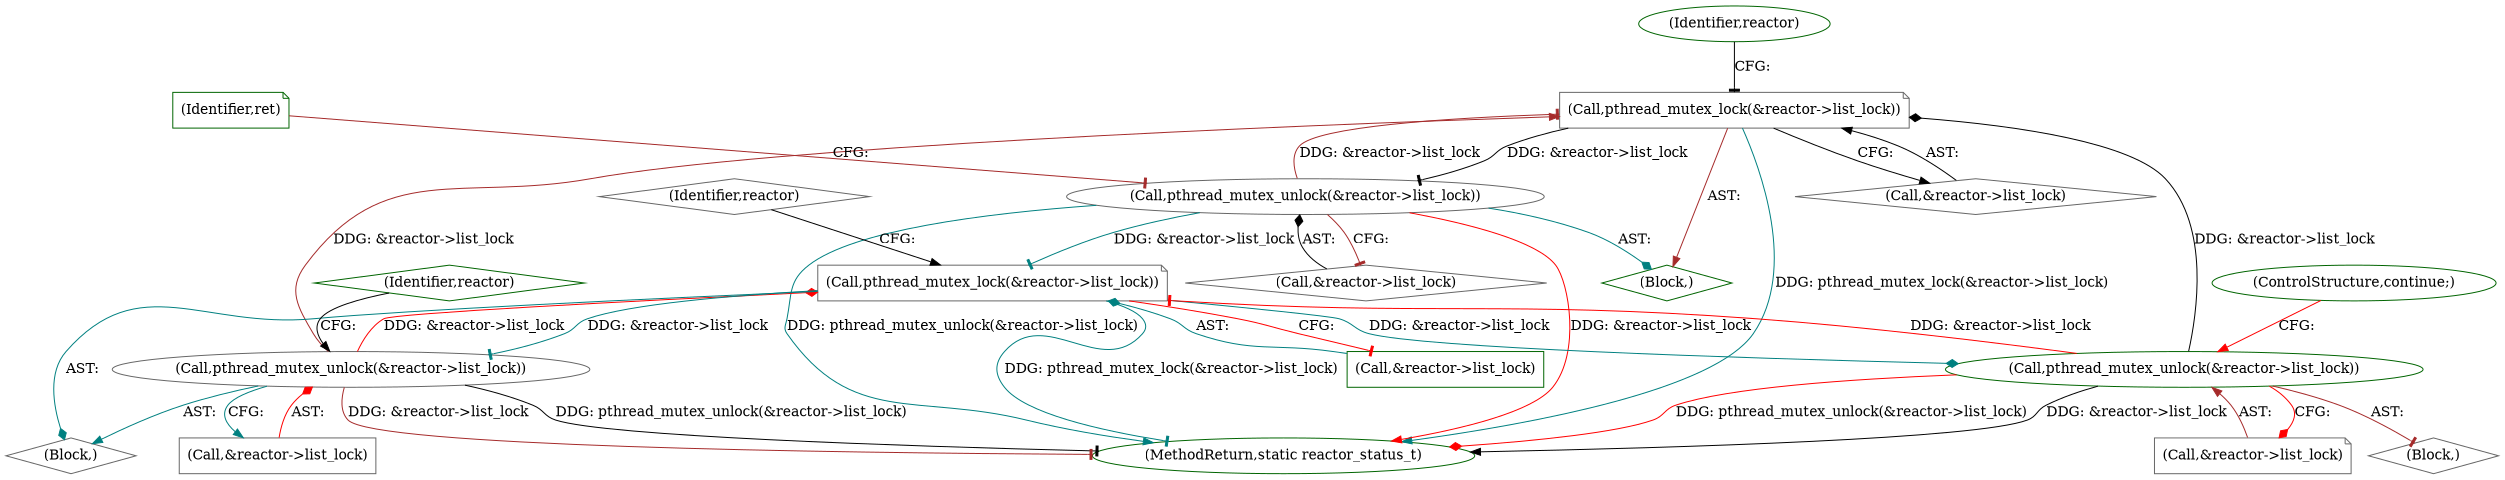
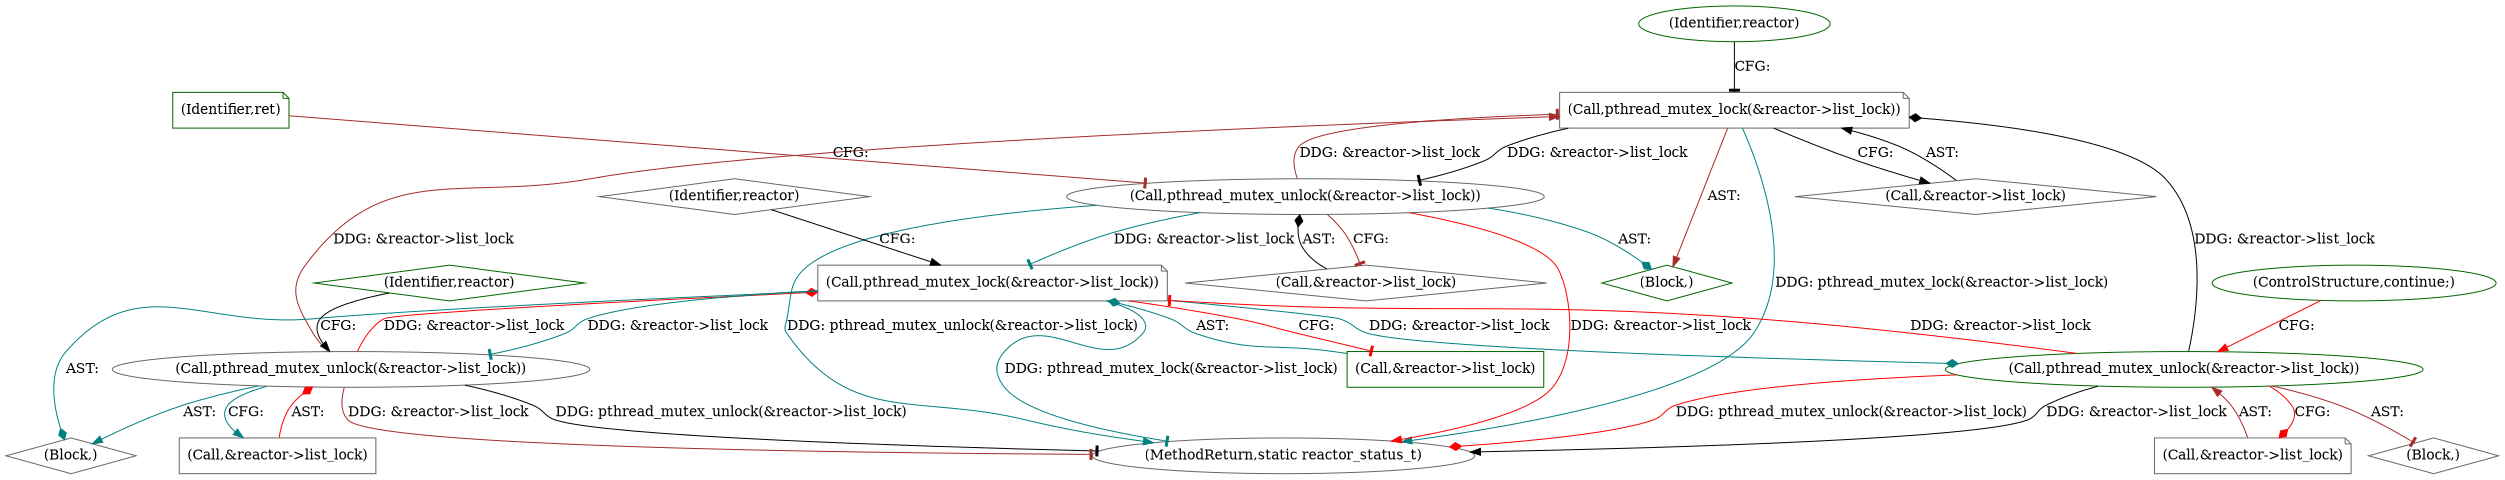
  digraph {
    node [color=gray40 shape=diamond]
    edge [color=teal arrowhead=normal]
    n1 [label="(Call,pthread_mutex_lock(&reactor->list_lock))" shape=note]
    n2 [label="(Call,pthread_mutex_unlock(&reactor->list_lock))" shape=ellipse]
    n3 [label="(Call,&reactor->list_lock)"]
    n4 [label="(Block,)" color=darkgreen]
-   n5 [label="(MethodReturn,static reactor_status_t)" color=darkgreen shape=ellipse]
+   n5 [label="(MethodReturn,static reactor_status_t)" shape=ellipse]
    n6 [label="(Call,pthread_mutex_unlock(&reactor->list_lock))" shape=ellipse]
    n7 [label="(Call,pthread_mutex_lock(&reactor->list_lock))" shape=note]
    n8 [label="(Block,)"]
    n9 [label="(Call,&reactor->list_lock)" shape=box]
    n10 [label="(Call,pthread_mutex_unlock(&reactor->list_lock))" color=darkgreen shape=ellipse]
    n11 [label="(Call,&reactor->list_lock)" color=darkgreen shape=box]
    n12 [label="(Call,&reactor->list_lock)"]
    n13 [label="(Call,&reactor->list_lock)" shape=note]
    n14 [label="(Block,)"]
    n15 [label="(Identifier,reactor)" color=darkgreen]
    n16 [label="(ControlStructure,continue;)" color=darkgreen shape=ellipse]
    n17 [label="(Identifier,reactor)"]
    n18 [label="(Identifier,reactor)" color=darkgreen shape=ellipse]
    n19 [label="(Identifier,ret)" color=darkgreen shape=note]
    n1 -> n2 [label="DDG: &reactor->list_lock" color=black arrowhead=tee]
    n1 -> n3 [label="CFG: " color=black]
    n1 -> n4 [label="AST: " color=brown]
    n1 -> n5 [label="DDG: pthread_mutex_lock(&reactor->list_lock)"]
    n2 -> n1 [label="DDG: &reactor->list_lock" color=brown arrowhead=tee]
    n2 -> n4 [label="AST: " arrowhead=diamond]
    n2 -> n5 [label="DDG: &reactor->list_lock" color=red]
    n2 -> n5 [label="DDG: pthread_mutex_unlock(&reactor->list_lock)"]
    n2 -> n7 [label="DDG: &reactor->list_lock" arrowhead=tee]
    n2 -> n12 [label="CFG: " color=brown arrowhead=tee]
    n3 -> n1 [label="AST: " color=black]
    n6 -> n1 [label="DDG: &reactor->list_lock" color=brown]
    n6 -> n5 [label="DDG: pthread_mutex_unlock(&reactor->list_lock)" color=black arrowhead=tee]
    n6 -> n5 [label="DDG: &reactor->list_lock" color=brown arrowhead=tee]
    n6 -> n7 [label="DDG: &reactor->list_lock" color=red arrowhead=diamond]
    n6 -> n8 [label="AST: "]
    n6 -> n9 [label="CFG: "]
    n7 -> n5 [label="DDG: pthread_mutex_lock(&reactor->list_lock)" arrowhead=tee]
    n7 -> n6 [label="DDG: &reactor->list_lock" arrowhead=tee]
    n7 -> n8 [label="AST: " arrowhead=diamond]
    n7 -> n10 [label="DDG: &reactor->list_lock" arrowhead=diamond]
    n7 -> n11 [label="CFG: " color=red arrowhead=tee]
    n9 -> n6 [label="AST: " color=red arrowhead=diamond]
    n10 -> n1 [label="DDG: &reactor->list_lock" color=black arrowhead=diamond]
    n10 -> n5 [label="DDG: pthread_mutex_unlock(&reactor->list_lock)" color=red arrowhead=diamond]
    n10 -> n5 [label="DDG: &reactor->list_lock" color=black]
    n10 -> n7 [label="DDG: &reactor->list_lock" color=red arrowhead=tee]
    n10 -> n13 [label="CFG: " color=red arrowhead=diamond]
    n10 -> n14 [label="AST: " color=brown arrowhead=tee]
    n11 -> n7 [label="AST: " arrowhead=diamond]
    n12 -> n2 [label="AST: " color=black arrowhead=diamond]
    n13 -> n10 [label="AST: " color=brown]
    n15 -> n6 [label="CFG: " color=black]
    n16 -> n10 [label="CFG: " color=red]
    n17 -> n7 [label="CFG: " color=black]
    n18 -> n1 [label="CFG: " color=black arrowhead=tee]
    n19 -> n2 [label="CFG: " color=brown arrowhead=tee]
  }
